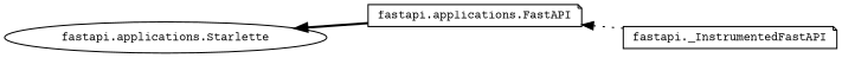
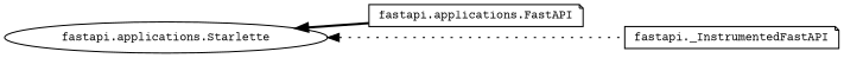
  digraph {
    fontname="Courier Prime"
    rankdir=LR
    node [color=black fillcolor=white fontname="Courier Prime" fontsize=10 shape=note style=filled]
    edge [color=black dir=back fontname="Courier Prime" fontsize=10 labelfontname=Helvetica labelfontsize=10]
    n1 [height=0.2 label="fastapi.applications.Starlette" shape=ellipse width=0.4]
    n2 [height=0.2 label="fastapi.applications.FastAPI" width=0.4]
    n3 [height=0.2 label="fastapi._InstrumentedFastAPI" width=0.4]
    n1 -> n2 [style=bold]
-   n2 -> n3 [style=dotted]
+   n1 -> n3 [style=dotted]
  }
